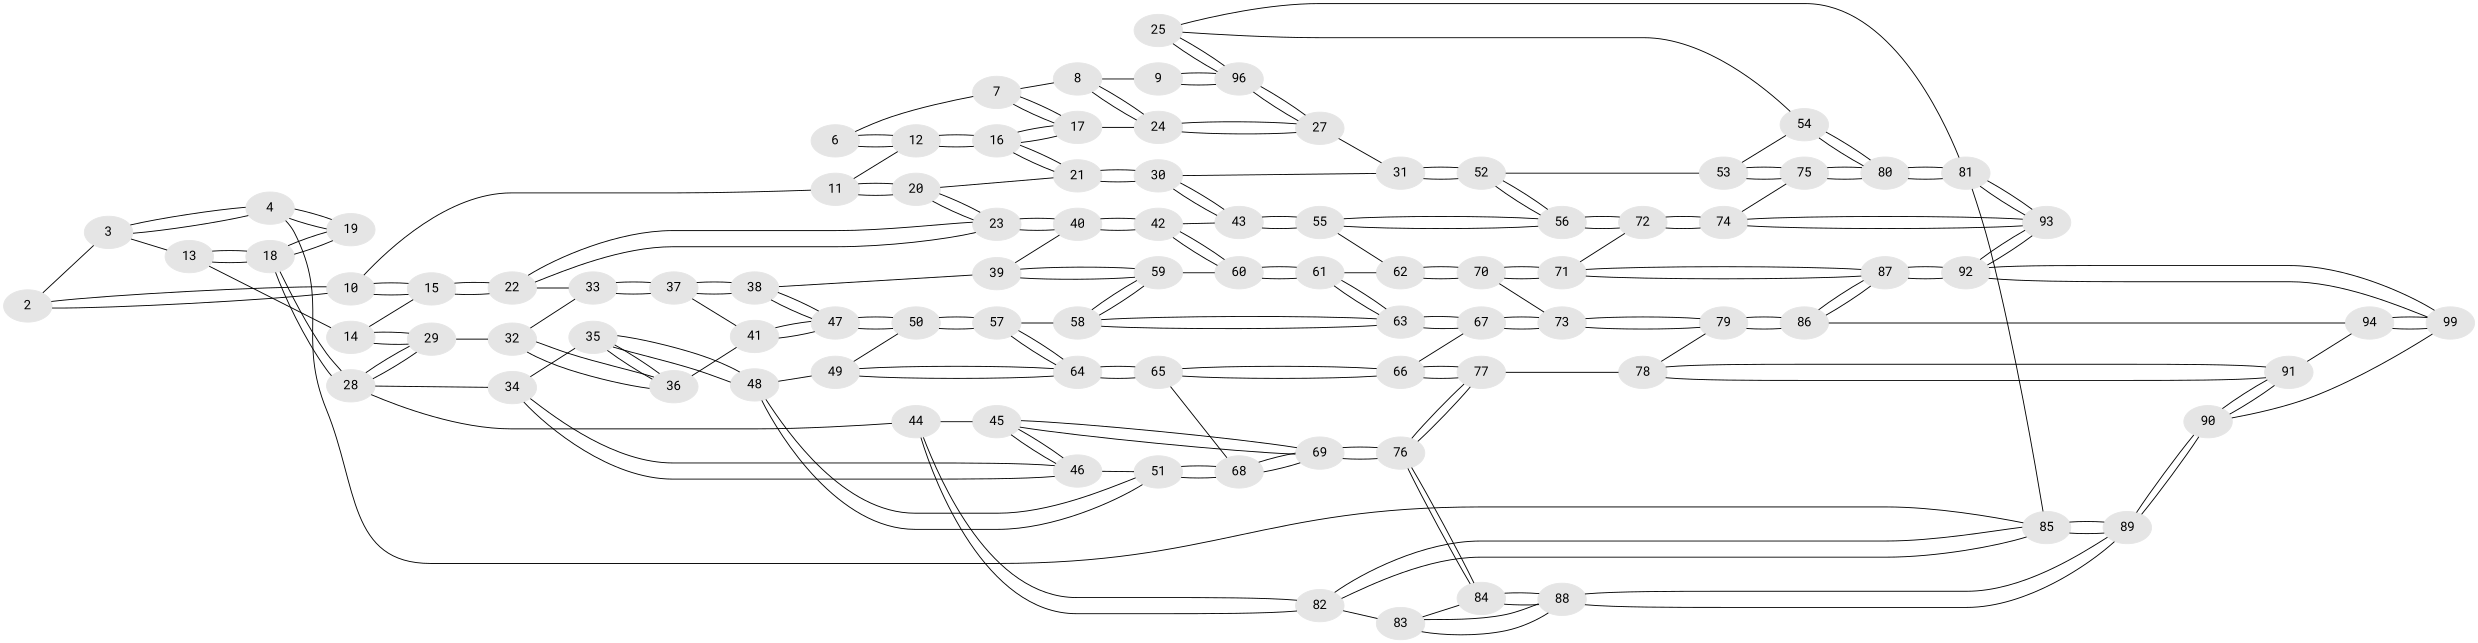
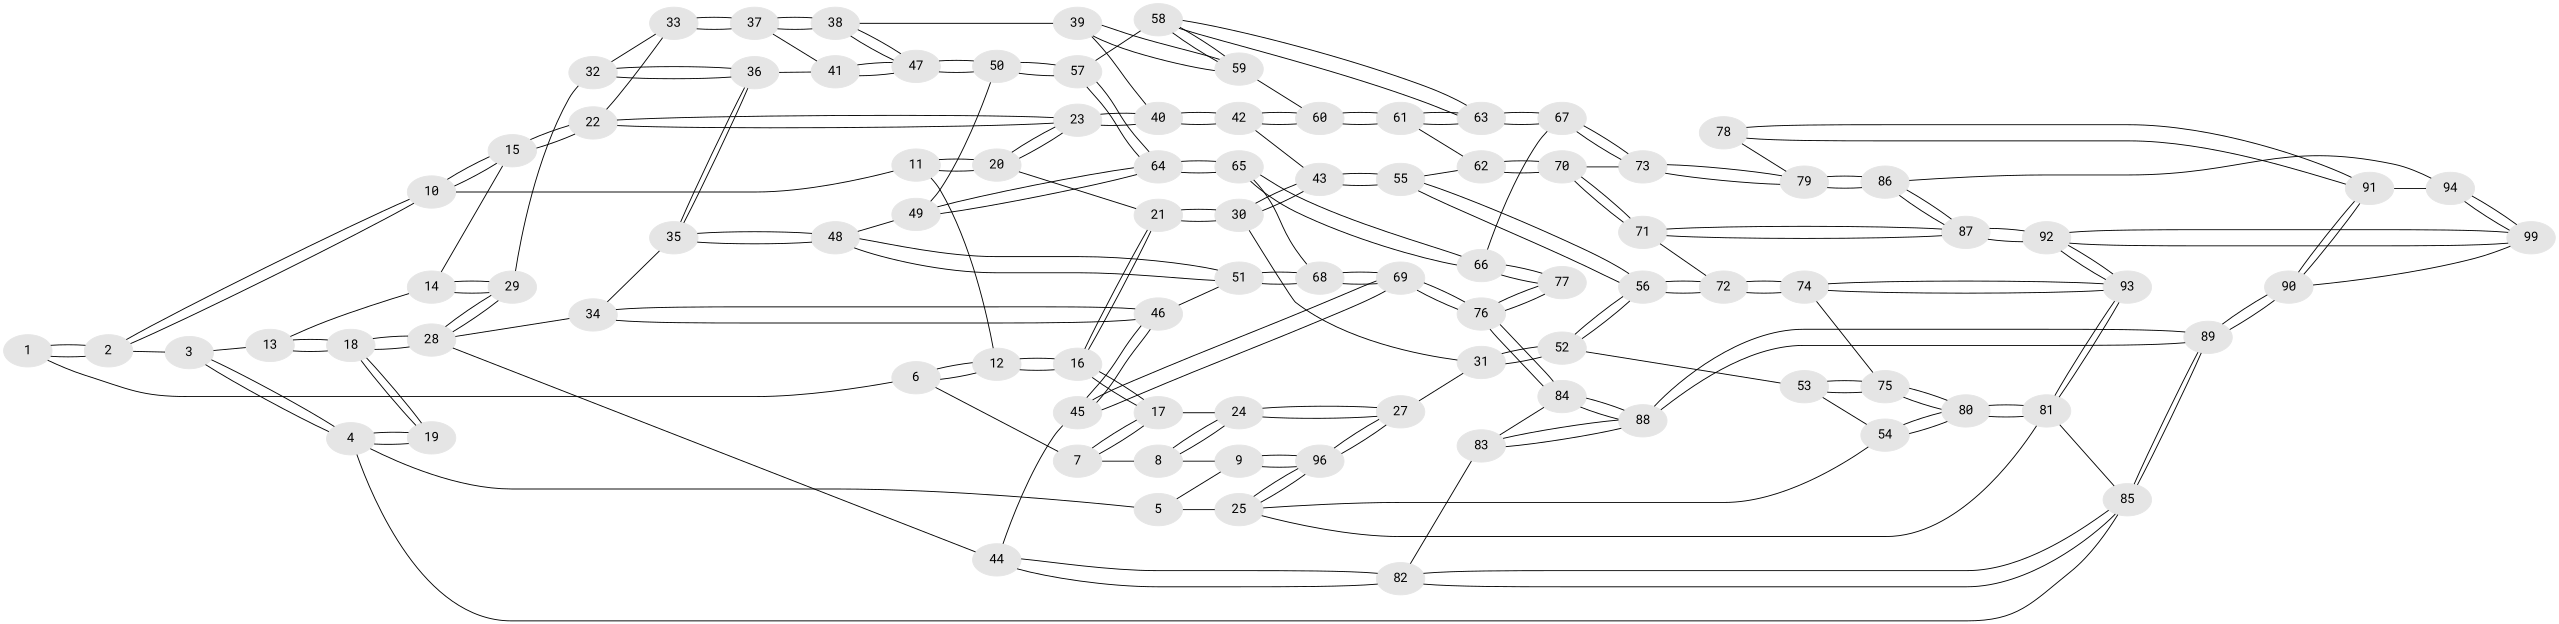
  graph {
    fontname="Roboto Mono"
    rankdir=LR
    node [color=gray90 fontname="Roboto Mono" style=filled]
    edge [fontname="Roboto Mono"]
+   1
    2
    6
    3
    10
    7
    12
    4
    13
    11
    15
+   5
    19
    85
    14
    18
    9
    25
    89
    n20 [label=96]
    54
    81
    8
    17
    16
    24
    27
    20
    22
    21
    23
    29
    28
    32
    33
    30
    44
    34
    45
    82
    40
    31
    43
    37
    42
    80
    93
    52
    35
    46
    36
    55
    53
    56
    41
    38
    48
    51
    49
    47
    39
    59
    50
    60
    61
    62
    69
    83
    76
    68
    57
    64
    65
    58
    75
    72
    70
    74
    63
    67
    73
    71
    66
    77
    78
    79
    84
    87
    92
    86
    88
    91
    94
    90
    n95 [label=99]
+   1 -- 2
+   1 -- 2
+   1 -- 6
    2 -- 3
    2 -- 10
    2 -- 10
    6 -- 7
    6 -- 12
    6 -- 12
    3 -- 4
    3 -- 4
    3 -- 13
    10 -- 11
    10 -- 15
    10 -- 15
    7 -- 8
    7 -- 17
    7 -- 17
    12 -- 16
    12 -- 16
+   4 -- 5
    4 -- 19
    4 -- 19
    4 -- 85
    13 -- 14
    13 -- 18
    13 -- 18
    11 -- 12
    11 -- 20
    11 -- 20
    15 -- 22
    15 -- 22
+   5 -- 9
+   5 -- 25
    85 -- 89
    85 -- 89
    14 -- 15
    14 -- 29
    14 -- 29
    18 -- 19
    18 -- 19
    18 -- 28
    18 -- 28
    9 -- n20
    9 -- n20
    25 -- n20
    25 -- n20
    25 -- 54
    25 -- 81
    89 -- 90
    89 -- 90
    n20 -- 27
    n20 -- 27
    54 -- 80
    54 -- 80
    81 -- 85
    81 -- 93
    81 -- 93
    8 -- 9
    8 -- 24
    8 -- 24
    17 -- 24
    16 -- 17
    16 -- 17
    16 -- 21
    16 -- 21
    24 -- 27
    24 -- 27
    27 -- 31
    20 -- 21
    20 -- 23
    20 -- 23
    22 -- 23
    22 -- 23
    22 -- 33
    21 -- 30
    21 -- 30
    23 -- 40
    23 -- 40
    29 -- 32
    28 -- 29
    28 -- 29
    28 -- 44
    28 -- 34
    32 -- 33
    32 -- 36
    32 -- 36
    33 -- 37
    33 -- 37
    30 -- 31
    30 -- 43
    30 -- 43
    44 -- 45
    44 -- 82
    44 -- 82
    34 -- 35
    34 -- 46
    34 -- 46
    45 -- 46
    45 -- 46
    45 -- 69
    45 -- 69
    82 -- 85
    82 -- 85
    82 -- 83
    40 -- 42
    40 -- 42
    31 -- 52
    31 -- 52
    43 -- 55
    43 -- 55
    37 -- 41
    37 -- 38
    37 -- 38
    42 -- 43
    42 -- 60
    42 -- 60
    80 -- 81
    80 -- 81
    52 -- 53
    52 -- 56
    52 -- 56
    35 -- 36
    35 -- 36
    35 -- 48
    35 -- 48
    46 -- 51
    36 -- 41
    55 -- 56
    55 -- 56
    55 -- 62
    53 -- 54
    53 -- 75
    53 -- 75
    56 -- 72
    56 -- 72
    41 -- 47
    41 -- 47
    38 -- 47
    38 -- 47
    38 -- 39
    48 -- 51
    48 -- 51
    48 -- 49
    51 -- 68
    51 -- 68
    49 -- 50
    49 -- 64
    49 -- 64
    47 -- 50
    47 -- 50
    39 -- 40
    39 -- 59
    39 -- 59
    59 -- 60
    50 -- 57
    50 -- 57
    60 -- 61
    60 -- 61
    61 -- 62
    61 -- 63
    61 -- 63
    62 -- 70
    62 -- 70
    69 -- 76
    69 -- 76
    83 -- 84
    83 -- 88
    83 -- 88
    76 -- 77
    76 -- 77
    76 -- 84
    76 -- 84
    68 -- 69
    68 -- 69
    57 -- 64
    57 -- 64
    57 -- 58
    64 -- 65
    64 -- 65
    65 -- 68
    65 -- 66
    65 -- 66
    58 -- 59
    58 -- 59
    58 -- 63
    58 -- 63
    75 -- 80
    75 -- 80
    72 -- 74
    72 -- 74
    70 -- 73
    70 -- 71
    70 -- 71
    74 -- 93
    74 -- 93
    74 -- 75
    63 -- 67
    63 -- 67
    67 -- 73
    67 -- 73
    73 -- 79
    73 -- 79
    71 -- 72
    71 -- 87
    71 -- 87
    66 -- 67
    66 -- 77
    66 -- 77
-   77 -- 78
    78 -- 79
    78 -- 91
    78 -- 91
    79 -- 86
    79 -- 86
    84 -- 88
    84 -- 88
    87 -- 92
    87 -- 92
    92 -- 93
    92 -- 93
    92 -- n95
    92 -- n95
    86 -- 87
    86 -- 87
    86 -- 94
    88 -- 89
    88 -- 89
    91 -- 94
    94 -- n95
    94 -- n95
    90 -- 91
    90 -- 91
    90 -- n95
  }
